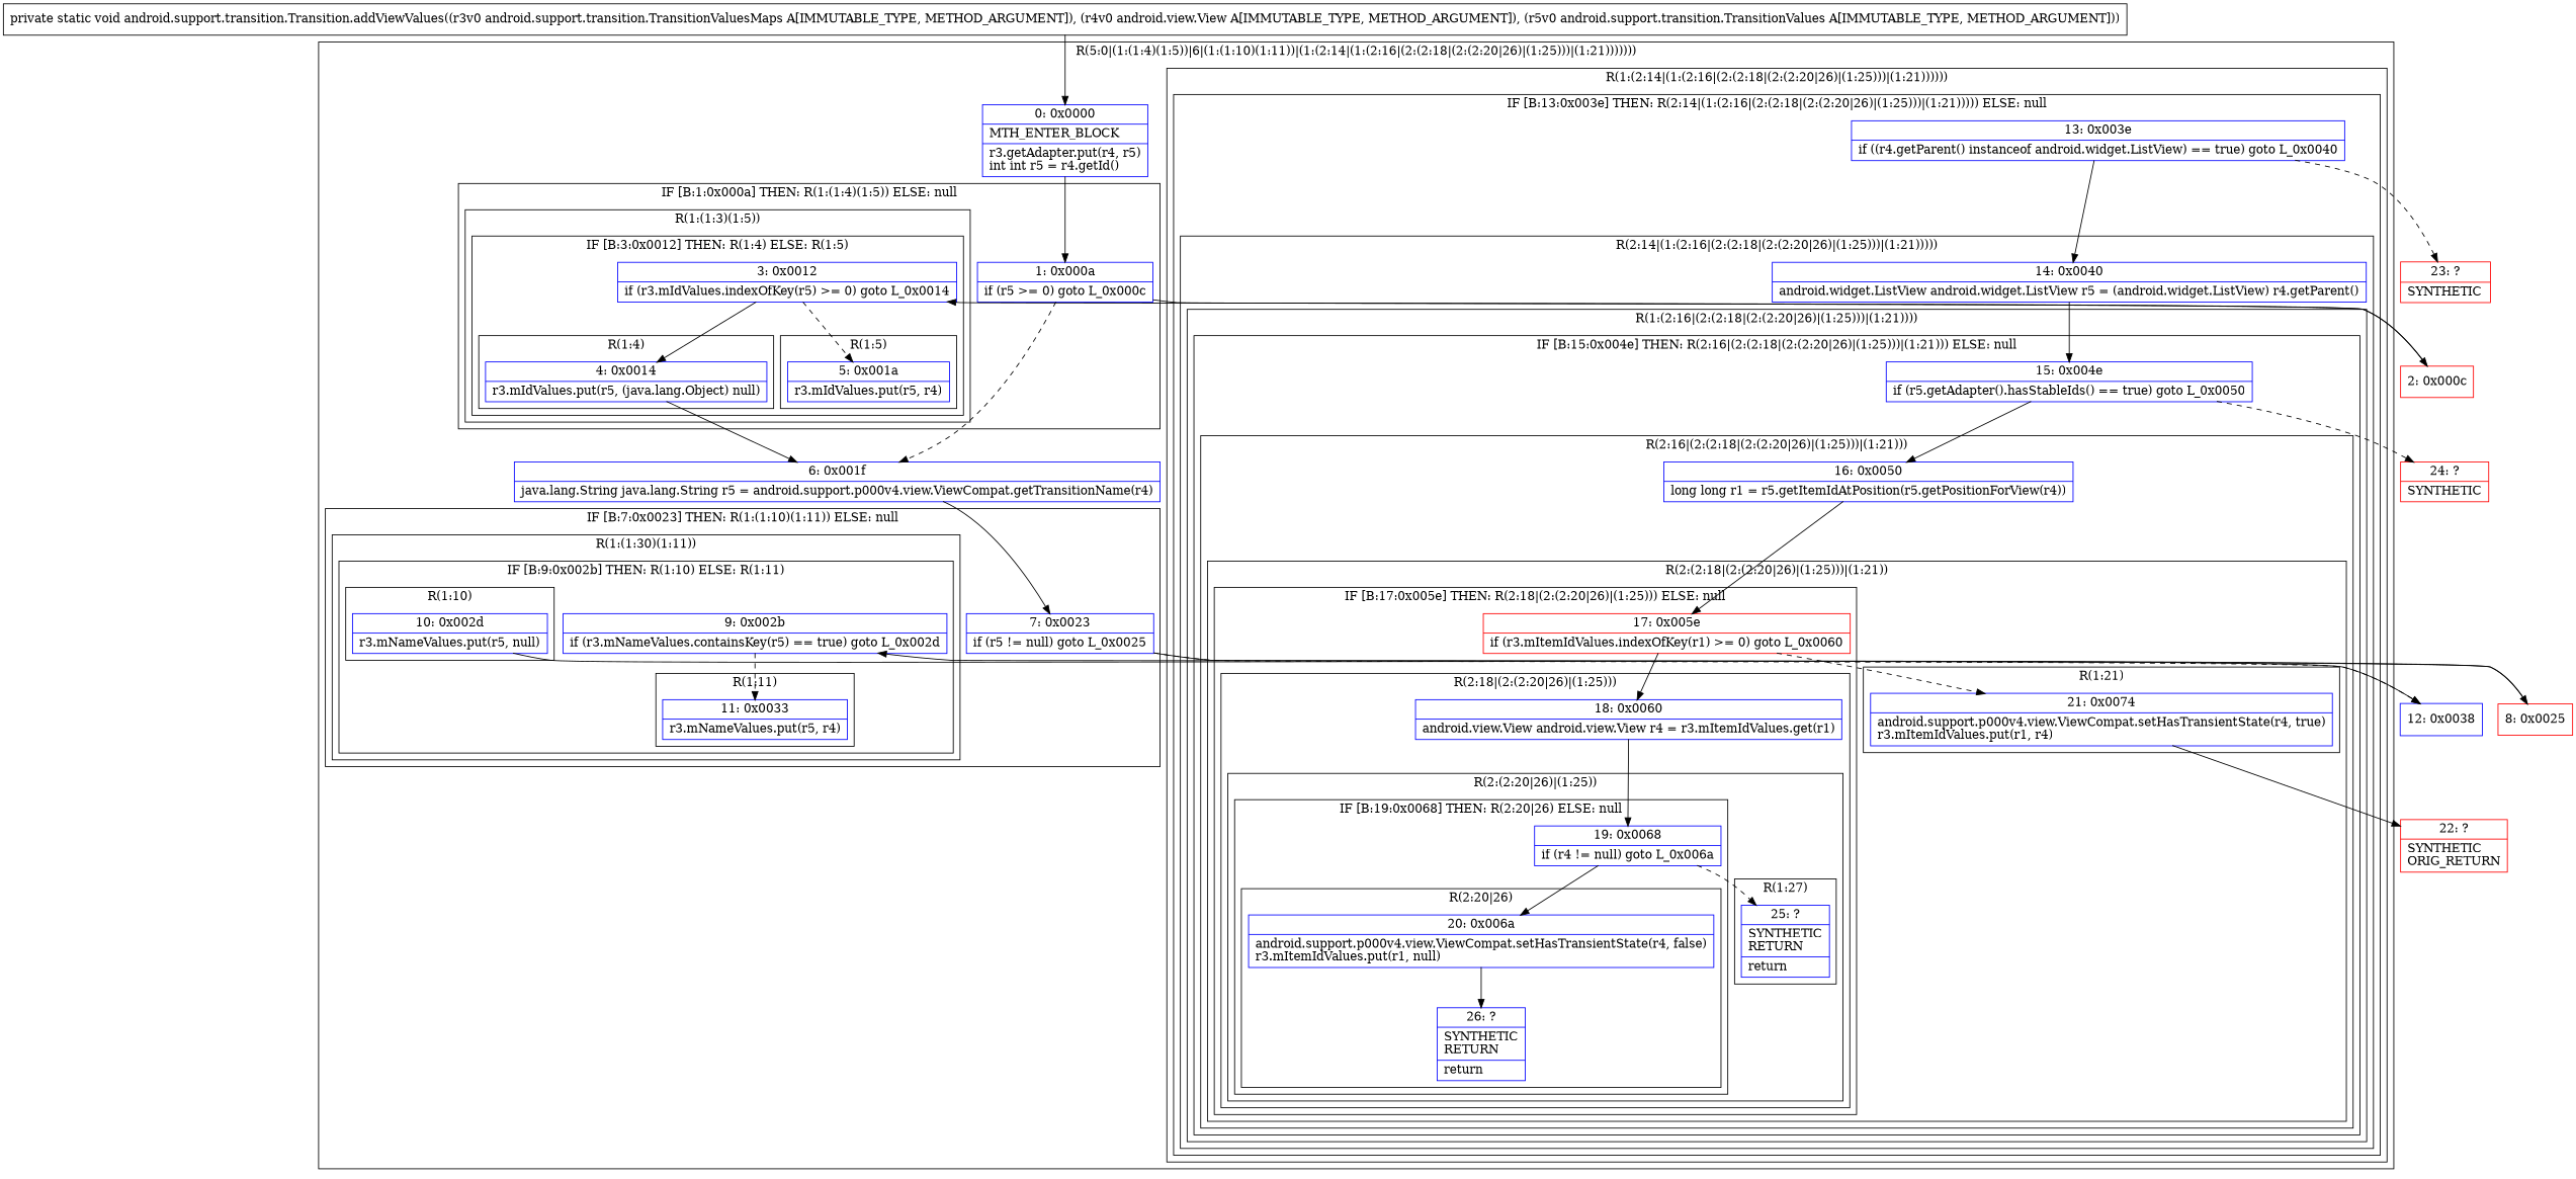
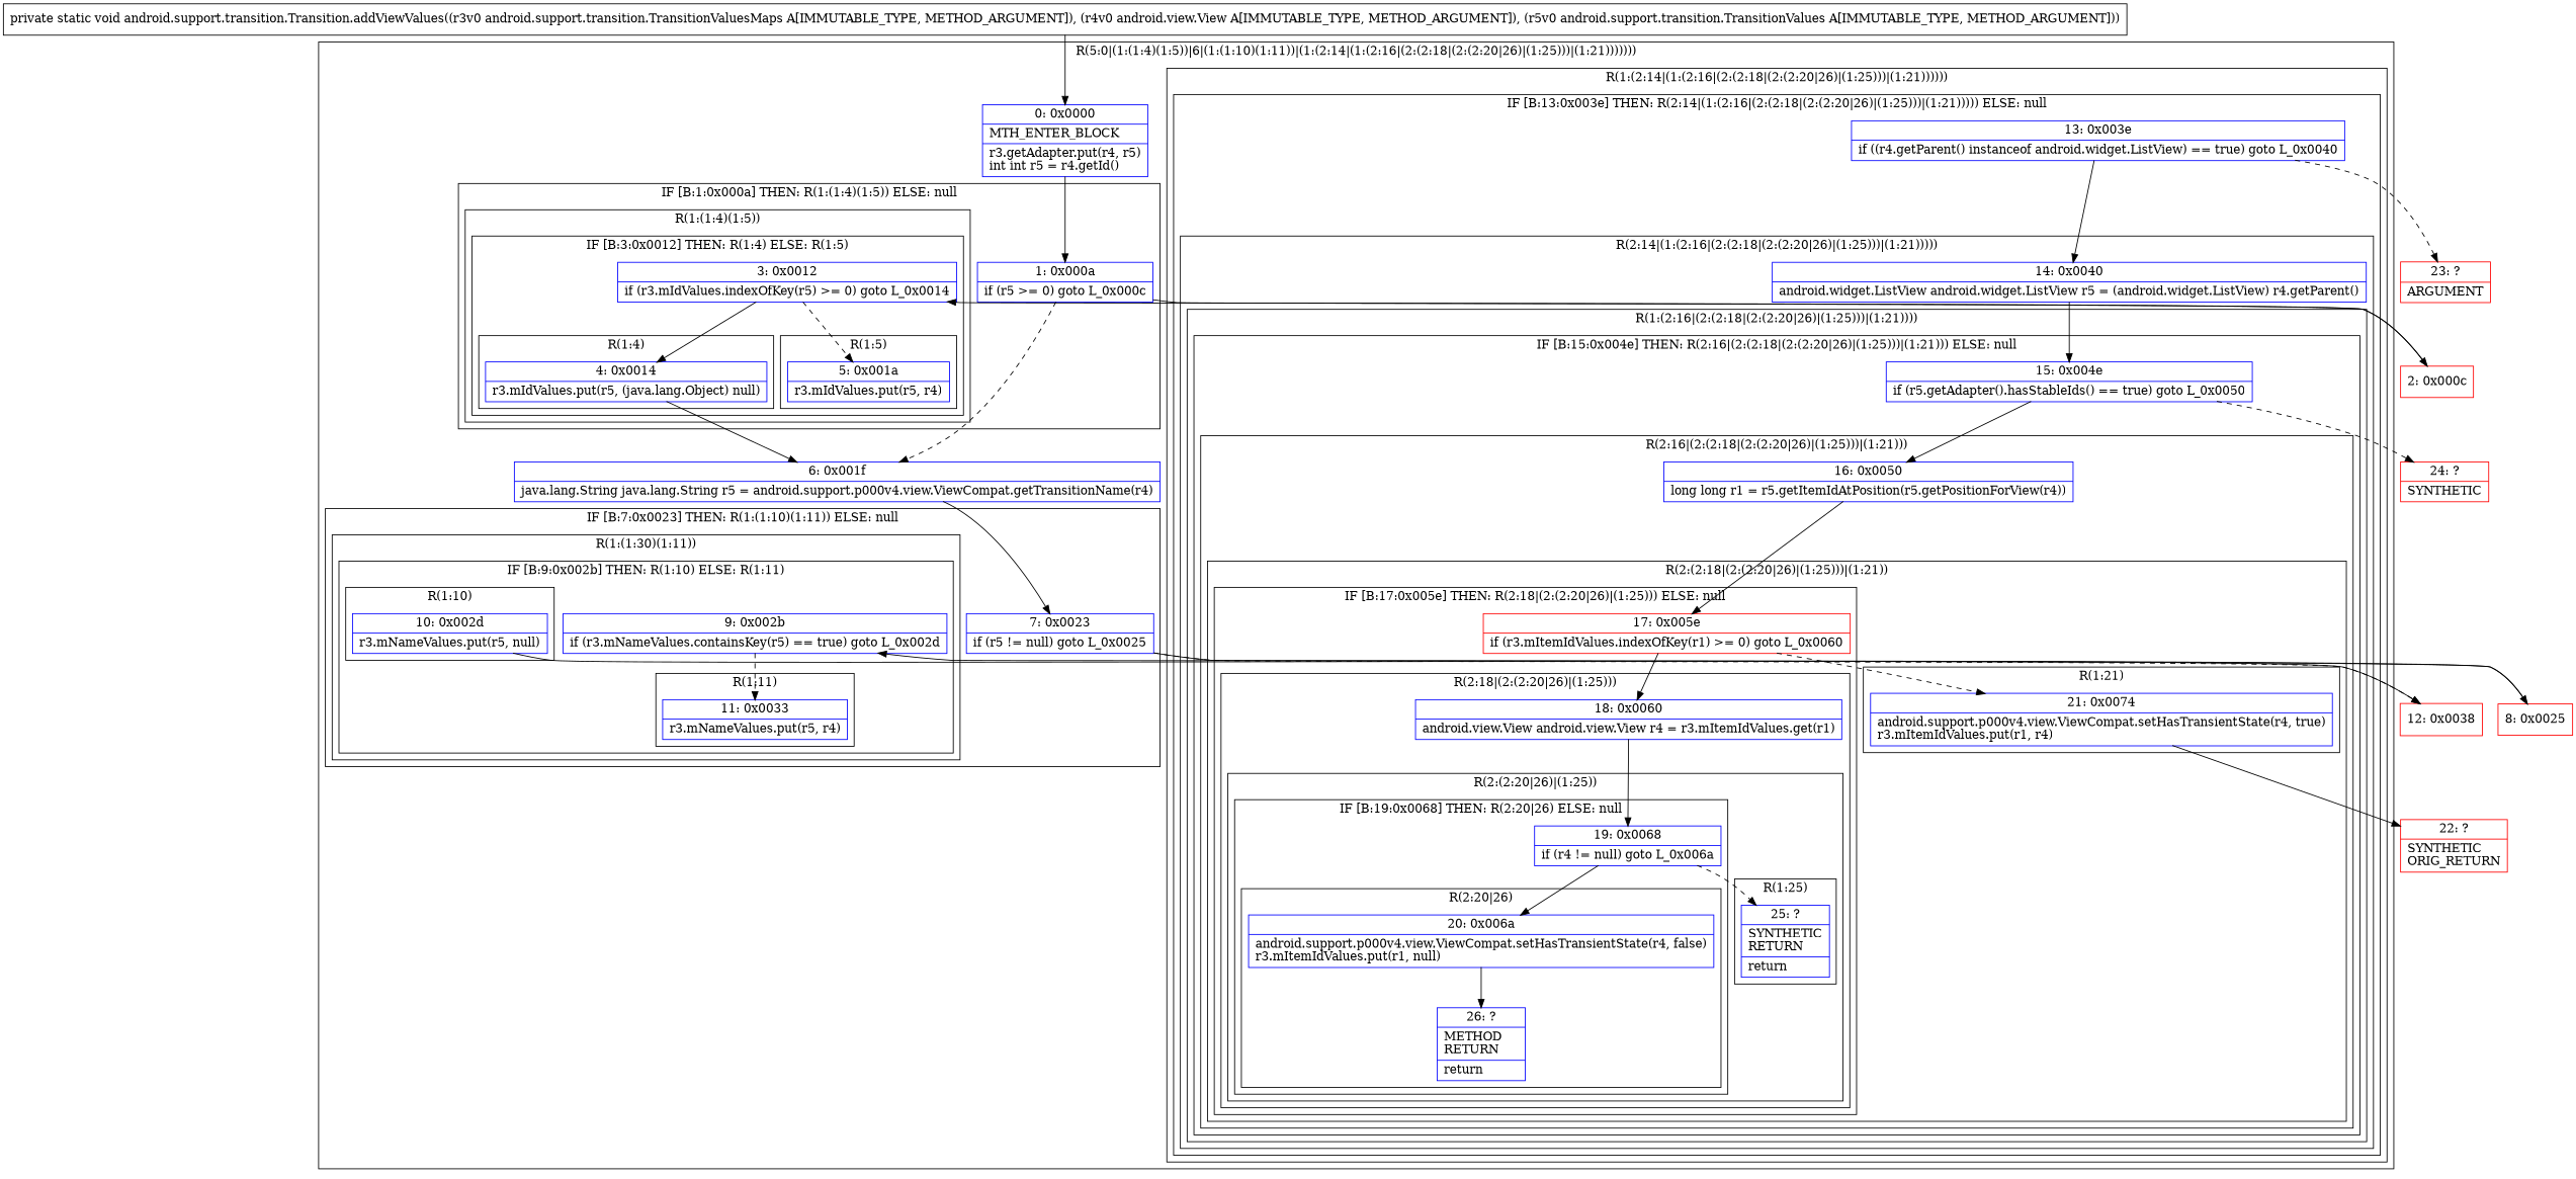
  digraph {
    node [color=blue shape=record]
    n1 [label="{4\:\ 0x0014|r3.mIdValues.put(r5, (java.lang.Object) null)\l}"]
    n2 [label="{5\:\ 0x001a|r3.mIdValues.put(r5, r4)\l}"]
    n3 [label="{3\:\ 0x0012|if (r3.mIdValues.indexOfKey(r5) \>= 0) goto L_0x0014\l}"]
    n4 [label="{1\:\ 0x000a|if (r5 \>= 0) goto L_0x000c\l}"]
    n5 [label="{10\:\ 0x002d|r3.mNameValues.put(r5, null)\l}"]
    n6 [label="{11\:\ 0x0033|r3.mNameValues.put(r5, r4)\l}"]
    n7 [label="{9\:\ 0x002b|if (r3.mNameValues.containsKey(r5) == true) goto L_0x002d\l}"]
    n8 [label="{7\:\ 0x0023|if (r5 != null) goto L_0x0025\l}"]
    n9 [label="{20\:\ 0x006a|android.support.p000v4.view.ViewCompat.setHasTransientState(r4, false)\lr3.mItemIdValues.put(r1, null)\l}"]
-   n10 [label="{26\:\ ?|SYNTHETIC\lRETURN\l|return\l}"]
+   n10 [label="{26\:\ ?|METHOD\lRETURN\l|return\l}"]
    n11 [label="{19\:\ 0x0068|if (r4 != null) goto L_0x006a\l}"]
    n12 [label="{25\:\ ?|SYNTHETIC\lRETURN\l|return\l}"]
    n13 [label="{18\:\ 0x0060|android.view.View android.view.View r4 = r3.mItemIdValues.get(r1)\l}"]
    n14 [color=red label="{17\:\ 0x005e|if (r3.mItemIdValues.indexOfKey(r1) \>= 0) goto L_0x0060\l}"]
    n15 [label="{21\:\ 0x0074|android.support.p000v4.view.ViewCompat.setHasTransientState(r4, true)\lr3.mItemIdValues.put(r1, r4)\l}"]
    n16 [label="{16\:\ 0x0050|long long r1 = r5.getItemIdAtPosition(r5.getPositionForView(r4))\l}"]
    n17 [label="{15\:\ 0x004e|if (r5.getAdapter().hasStableIds() == true) goto L_0x0050\l}"]
    n18 [label="{14\:\ 0x0040|android.widget.ListView android.widget.ListView r5 = (android.widget.ListView) r4.getParent()\l}"]
    n19 [label="{13\:\ 0x003e|if ((r4.getParent() instanceof android.widget.ListView) == true) goto L_0x0040\l}"]
    n20 [label="{0\:\ 0x0000|MTH_ENTER_BLOCK\l|r3.getAdapter.put(r4, r5)\lint int r5 = r4.getId()\l}"]
    n21 [label="{6\:\ 0x001f|java.lang.String java.lang.String r5 = android.support.p000v4.view.ViewCompat.getTransitionName(r4)\l}"]
    n22 [color=red label="{2\:\ 0x000c}"]
-   n23 [label="{12\:\ 0x0038}"]
+   n23 [color=red label="{12\:\ 0x0038}"]
    n24 [color=red label="{8\:\ 0x0025}"]
    n25 [color=red label="{22\:\ ?|SYNTHETIC\lORIG_RETURN\l}"]
    n26 [color=red label="{24\:\ ?|SYNTHETIC\l}"]
-   n27 [color=red label="{23\:\ ?|SYNTHETIC\l}"]
+   n27 [color=red label="{23\:\ ?|ARGUMENT\l}"]
    n28 [label="{private static void android.support.transition.Transition.addViewValues((r3v0 android.support.transition.TransitionValuesMaps A[IMMUTABLE_TYPE, METHOD_ARGUMENT]), (r4v0 android.view.View A[IMMUTABLE_TYPE, METHOD_ARGUMENT]), (r5v0 android.support.transition.TransitionValues A[IMMUTABLE_TYPE, METHOD_ARGUMENT])) }" color=""]
    subgraph cluster_1 {
      label="R(5:0|(1:(1:4)(1:5))|6|(1:(1:10)(1:11))|(1:(2:14|(1:(2:16|(2:(2:18|(2:(2:20|26)|(1:25)))|(1:21)))))))"
      n20
      n21
      subgraph cluster_2 {
        label="IF [B:1:0x000a] THEN: R(1:(1:4)(1:5)) ELSE: null"
        n4
        subgraph cluster_3 {
-         label="R(1:(1:3)(1:5))"
+         label="R(1:(1:4)(1:5))"
          subgraph cluster_4 {
            label="IF [B:3:0x0012] THEN: R(1:4) ELSE: R(1:5)"
            n3
            subgraph cluster_5 {
              label="R(1:4)"
              n1
            }
            subgraph cluster_6 {
              label="R(1:5)"
              n2
            }
          }
        }
      }
      subgraph cluster_7 {
        label="IF [B:7:0x0023] THEN: R(1:(1:10)(1:11)) ELSE: null"
        n8
        subgraph cluster_8 {
          label="R(1:(1:30)(1:11))"
          subgraph cluster_9 {
            label="IF [B:9:0x002b] THEN: R(1:10) ELSE: R(1:11)"
            n7
            subgraph cluster_10 {
              label="R(1:10)"
              n5
            }
            subgraph cluster_11 {
              label="R(1:11)"
              n6
            }
          }
        }
      }
      subgraph cluster_12 {
        label="R(1:(2:14|(1:(2:16|(2:(2:18|(2:(2:20|26)|(1:25)))|(1:21))))))"
        subgraph cluster_13 {
          label="IF [B:13:0x003e] THEN: R(2:14|(1:(2:16|(2:(2:18|(2:(2:20|26)|(1:25)))|(1:21))))) ELSE: null"
          n19
          subgraph cluster_14 {
            label="R(2:14|(1:(2:16|(2:(2:18|(2:(2:20|26)|(1:25)))|(1:21)))))"
            n18
            subgraph cluster_15 {
              label="R(1:(2:16|(2:(2:18|(2:(2:20|26)|(1:25)))|(1:21))))"
              subgraph cluster_16 {
                label="IF [B:15:0x004e] THEN: R(2:16|(2:(2:18|(2:(2:20|26)|(1:25)))|(1:21))) ELSE: null"
                n17
                subgraph cluster_17 {
                  label="R(2:16|(2:(2:18|(2:(2:20|26)|(1:25)))|(1:21)))"
                  n16
                  subgraph cluster_18 {
                    label="R(2:(2:18|(2:(2:20|26)|(1:25)))|(1:21))"
                    subgraph cluster_19 {
                      label="IF [B:17:0x005e] THEN: R(2:18|(2:(2:20|26)|(1:25))) ELSE: null"
                      n14
                      subgraph cluster_20 {
                        label="R(2:18|(2:(2:20|26)|(1:25)))"
                        n13
                        subgraph cluster_21 {
                          label="R(2:(2:20|26)|(1:25))"
                          subgraph cluster_22 {
                            label="IF [B:19:0x0068] THEN: R(2:20|26) ELSE: null"
                            n11
                            subgraph cluster_23 {
                              label="R(2:20|26)"
                              n9
                              n10
                            }
                          }
                          subgraph cluster_24 {
-                           label="R(1:27)"
+                           label="R(1:25)"
                            n12
                          }
                        }
                      }
                    }
                    subgraph cluster_25 {
                      label="R(1:21)"
                      n15
                    }
                  }
                }
              }
            }
          }
        }
      }
    }
    n1 -> n21
    n3 -> n1
    n3 -> n2 [style=dashed]
    n4 -> n21 [style=dashed]
    n4 -> n22
    n5 -> n23
    n7 -> n6 [style=dashed]
    n8 -> n23 [style=dashed]
    n8 -> n24
    n9 -> n10
    n11 -> n9
    n11 -> n12 [style=dashed]
    n13 -> n11
    n14 -> n13
    n14 -> n15 [style=dashed]
    n15 -> n25
    n16 -> n14
    n17 -> n16
    n17 -> n26 [style=dashed]
    n18 -> n17
    n19 -> n18
    n19 -> n27 [style=dashed]
    n20 -> n4
    n21 -> n8
    n22 -> n3
    n24 -> n7
    n28 -> n20
  }
